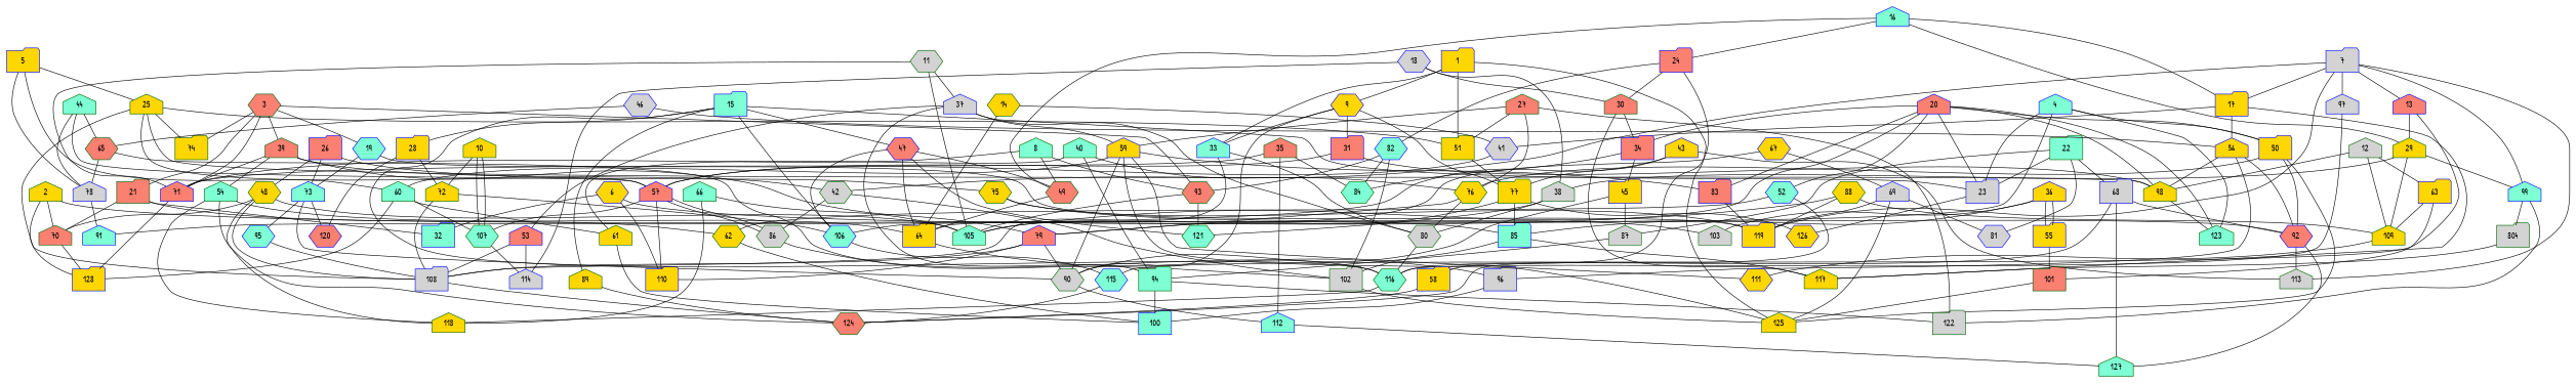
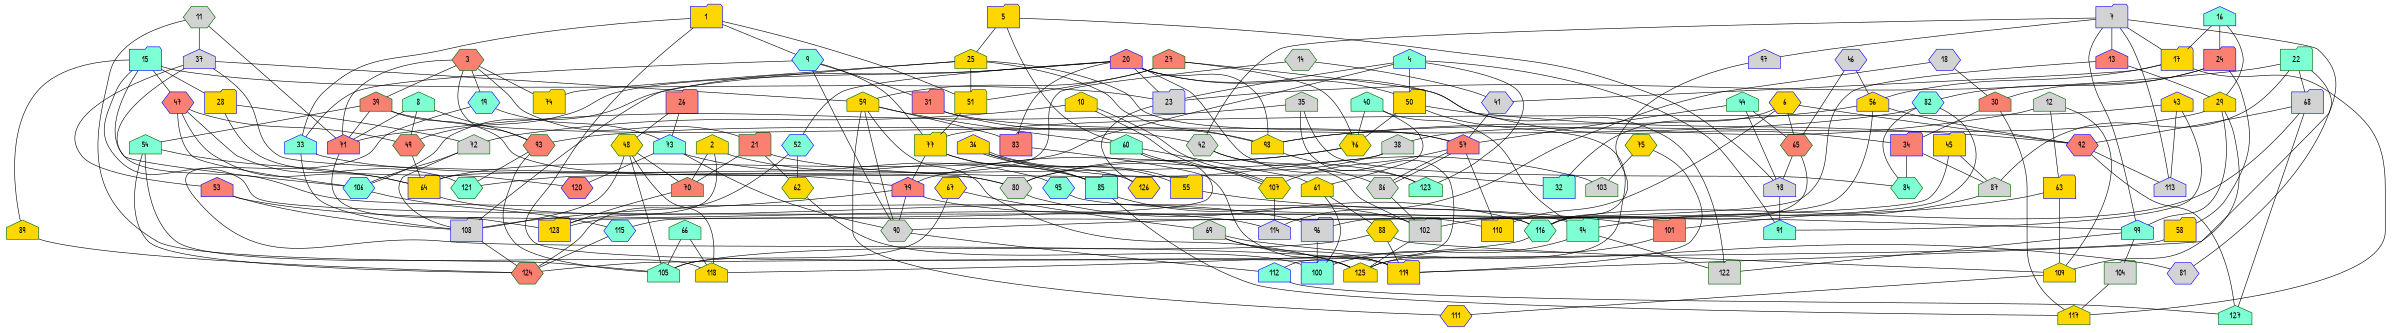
  graph {
    fontname="Patrick Hand"
    node [color=blue fillcolor=gold fontname="Patrick Hand" shape=house style=filled]
    edge [fontname="Patrick Hand"]
    1 [shape=folder]
-   9 [shape=hexagon]
+   9 [fillcolor=aquamarine shape=hexagon]
    33 [fillcolor=aquamarine]
    125 [color=darkgreen]
    51 [color=darkgreen shape=folder]
    31 [fillcolor=salmon shape=folder]
    77 [color=darkgreen shape=folder]
    90 [color=darkgreen fillcolor=lightgrey shape=hexagon]
    108 [fillcolor=lightgrey shape=folder]
    80 [color=darkgreen fillcolor=lightgrey shape=hexagon]
    2 [color=darkgreen]
    70 [color=darkgreen fillcolor=salmon]
    85 [fillcolor=aquamarine shape=folder]
    128 [shape=folder]
    117 [color=darkgreen]
    102 [color=darkgreen fillcolor=lightgrey shape=folder]
    3 [color=darkgreen fillcolor=salmon shape=hexagon]
    19 [fillcolor=aquamarine shape=hexagon]
    21 [color=darkgreen fillcolor=salmon shape=folder]
    39 [color=darkgreen fillcolor=salmon]
    71 [fillcolor=salmon]
    74 [color=darkgreen shape=folder]
    93 [color=darkgreen fillcolor=salmon shape=hexagon]
    119 [shape=folder]
    73 [fillcolor=aquamarine]
    32 [fillcolor=aquamarine shape=folder]
    62 [color=darkgreen shape=hexagon]
    42 [color=darkgreen fillcolor=lightgrey shape=hexagon]
    54 [color=darkgreen fillcolor=aquamarine]
    79 [fillcolor=salmon]
    105 [color=darkgreen fillcolor=aquamarine]
    121 [color=darkgreen fillcolor=aquamarine shape=hexagon]
    4 [fillcolor=aquamarine]
    23 [fillcolor=lightgrey shape=folder]
    50 [shape=folder]
    64 [shape=folder]
    91 [fillcolor=aquamarine]
    123 [color=darkgreen fillcolor=aquamarine]
    126 [shape=hexagon]
    92 [fillcolor=salmon shape=hexagon]
    76 [color=darkgreen shape=hexagon]
    96 [fillcolor=lightgrey shape=folder]
    5 [shape=folder]
    25 [color=darkgreen]
    60 [color=darkgreen fillcolor=aquamarine]
    78 [fillcolor=lightgrey]
    98 [color=darkgreen]
    57 [fillcolor=salmon]
-   107 [color=darkgreen fillcolor=aquamarine shape=hexagon]
+   107 [color=darkgreen shape=hexagon]
    61 [color=darkgreen]
    6 [shape=hexagon]
    65 [color=darkgreen fillcolor=salmon shape=hexagon]
    110 [shape=folder]
    116 [color=darkgreen fillcolor=aquamarine shape=hexagon]
-   113 [color=darkgreen fillcolor=lightgrey]
+   113 [fillcolor=lightgrey]
    127 [color=darkgreen fillcolor=aquamarine]
    7 [fillcolor=lightgrey shape=folder]
    13 [fillcolor=salmon]
    17 [shape=folder]
    97 [fillcolor=lightgrey]
    99 [fillcolor=aquamarine]
    29 [color=darkgreen]
    115 [fillcolor=aquamarine shape=hexagon]
    41 [fillcolor=lightgrey shape=hexagon]
    56
    86 [color=darkgreen fillcolor=lightgrey shape=hexagon]
    122 [color=darkgreen fillcolor=lightgrey shape=folder]
-   104 [color=darkgreen fillcolor=lightgrey shape=folder label=804]
+   104 [color=darkgreen fillcolor=lightgrey shape=folder]
    8 [color=darkgreen fillcolor=aquamarine]
    49 [color=darkgreen fillcolor=salmon shape=hexagon]
    112 [fillcolor=aquamarine]
    10 [color=darkgreen]
-   72 [color=darkgreen]
+   72 [color=darkgreen fillcolor=lightgrey]
    106 [fillcolor=aquamarine shape=hexagon]
    114 [fillcolor=lightgrey]
    11 [color=darkgreen fillcolor=lightgrey shape=hexagon]
    37 [fillcolor=lightgrey]
-   59
+   59 [color=darkgreen]
    53 [fillcolor=salmon]
    94 [color=darkgreen fillcolor=aquamarine shape=folder]
    12 [color=darkgreen fillcolor=lightgrey]
    63 [shape=folder]
    109 [color=darkgreen]
    101 [color=darkgreen fillcolor=salmon shape=folder]
    111 [shape=hexagon]
    38 [color=darkgreen fillcolor=lightgrey]
    124 [color=darkgreen fillcolor=salmon shape=hexagon]
-   14 [color=darkgreen shape=hexagon]
+   14 [color=darkgreen fillcolor=lightgrey shape=hexagon]
    15 [fillcolor=aquamarine shape=folder]
    28 [shape=folder]
    47 [fillcolor=salmon shape=hexagon]
    89 [color=darkgreen]
    120 [fillcolor=salmon shape=hexagon]
    118 [color=darkgreen]
    16 [fillcolor=aquamarine]
    24 [fillcolor=salmon shape=folder]
    30 [color=darkgreen fillcolor=salmon]
    58 [shape=folder]
    82 [fillcolor=aquamarine shape=hexagon]
    18 [fillcolor=lightgrey shape=hexagon]
    34 [fillcolor=salmon shape=folder]
    95 [fillcolor=aquamarine shape=hexagon]
    20 [fillcolor=salmon]
    52 [fillcolor=aquamarine shape=hexagon]
    83 [fillcolor=salmon shape=folder]
    87 [color=darkgreen fillcolor=lightgrey]
    84 [color=darkgreen fillcolor=aquamarine shape=hexagon]
    100 [fillcolor=aquamarine shape=folder]
    22 [color=darkgreen fillcolor=aquamarine shape=folder]
    68 [fillcolor=lightgrey shape=folder]
    81 [fillcolor=lightgrey shape=hexagon]
    26 [fillcolor=salmon shape=folder]
    48 [color=darkgreen shape=hexagon]
    75 [color=darkgreen shape=hexagon]
    103 [color=darkgreen fillcolor=lightgrey]
    27 [color=darkgreen fillcolor=salmon]
-   35 [color=darkgreen fillcolor=salmon]
+   35 [color=darkgreen fillcolor=lightgrey]
    36
    55 [shape=folder]
    40 [color=darkgreen fillcolor=aquamarine]
    88 [color=darkgreen shape=hexagon]
    43
    44 [color=darkgreen fillcolor=aquamarine]
    45 [shape=folder]
    46 [fillcolor=lightgrey shape=hexagon]
    66 [color=darkgreen fillcolor=aquamarine]
    67 [shape=hexagon]
-   69 [fillcolor=lightgrey]
+   69 [color=darkgreen fillcolor=lightgrey]
    1 -- 9
    1 -- 33
    1 -- 125
    1 -- 51
    9 -- 33
    9 -- 31
    9 -- 77
    9 -- 90
    33 -- 108
    33 -- 80
    51 -- 77
    31 -- 98
    31 -- 57
    77 -- 85
    77 -- 79
    77 -- 126
    90 -- 112
    108 -- 124
    80 -- 116
    2 -- 70
    2 -- 85
    2 -- 128
    70 -- 128
    85 -- 117
    85 -- 102
    102 -- 125
    3 -- 19
    3 -- 21
    3 -- 39
    3 -- 71
    3 -- 74
    3 -- 93
    19 -- 119
    19 -- 73
    21 -- 70
    21 -- 32
    21 -- 62
    39 -- 71
    39 -- 42
    39 -- 54
    39 -- 79
    71 -- 128
    93 -- 105
    93 -- 121
    73 -- 90
    73 -- 120
    73 -- 95
    62 -- 100
    42 -- 102
    42 -- 86
    54 -- 64
    54 -- 124
    54 -- 118
    79 -- 90
    79 -- 108
    79 -- 110
    4 -- 23
    4 -- 50
    4 -- 64
+   4 -- 91
    4 -- 123
    23 -- 126
    50 -- 125
    50 -- 92
    50 -- 76
    64 -- 96
    92 -- 113
    92 -- 127
    76 -- 80
    76 -- 79
    96 -- 100
    5 -- 25
    5 -- 60
    5 -- 78
    25 -- 51
    25 -- 108
    25 -- 74
    25 -- 98
    25 -- 57
    60 -- 128
    60 -- 107
    60 -- 61
    78 -- 91
    98 -- 123
    57 -- 107
    57 -- 110
    57 -- 86
    57 -- 86
    107 -- 114
    61 -- 100
+   61 -- 88
    6 -- 32
    6 -- 92
+   6 -- 65
    6 -- 110
    65 -- 78
    65 -- 116
    116 -- 118
    7 -- 119
    7 -- 42
    7 -- 113
    7 -- 13
    7 -- 17
    7 -- 97
    7 -- 99
    13 -- 29
    13 -- 115
    17 -- 117
    17 -- 41
    17 -- 56
    97 -- 116
    99 -- 122
    99 -- 104
    29 -- 99
    29 -- 109
    29 -- 38
    115 -- 124
    41 -- 57
    56 -- 92
    56 -- 96
    56 -- 98
    86 -- 102
    104 -- 117
    8 -- 71
    8 -- 93
    8 -- 49
    49 -- 64
    112 -- 127
    10 -- 107
    10 -- 107
    10 -- 72
    72 -- 108
    72 -- 106
    106 -- 115
    11 -- 71
    11 -- 105
    11 -- 37
    37 -- 80
    37 -- 59
    37 -- 53
    37 -- 94
    59 -- 125
    59 -- 90
    59 -- 60
    59 -- 111
    59 -- 83
    53 -- 108
    53 -- 114
    94 -- 122
    94 -- 100
    12 -- 98
    12 -- 63
    12 -- 109
    63 -- 109
    63 -- 101
    109 -- 111
    101 -- 125
    38 -- 80
    38 -- 121
    14 -- 64
    14 -- 41
    15 -- 23
    15 -- 116
    15 -- 106
    15 -- 28
    15 -- 47
    15 -- 89
    28 -- 72
    28 -- 120
    47 -- 121
    47 -- 64
    47 -- 49
    47 -- 106
    89 -- 124
    16 -- 17
    16 -- 29
-   16 -- 49
+   20 -- 49
    16 -- 24
    24 -- 30
    24 -- 58
    24 -- 82
    30 -- 117
    30 -- 34
    58 -- 124
    82 -- 102
    82 -- 93
    82 -- 84
    18 -- 114
-   18 -- 38
    18 -- 30
-   34 -- 45
+   34 -- 87
    34 -- 84
-   95 -- 108
+   95 -- 99
    20 -- 23
    20 -- 50
    20 -- 123
    20 -- 98
    20 -- 106
    20 -- 34
    20 -- 52
    20 -- 83
    52 -- 62
    52 -- 124
    83 -- 119
    87 -- 94
    22 -- 23
    22 -- 87
    22 -- 68
    22 -- 81
    68 -- 92
    68 -- 116
    68 -- 127
    26 -- 73
    26 -- 48
-   26 -- 75
    48 -- 108
    48 -- 70
    48 -- 105
    48 -- 118
    75 -- 119
    75 -- 103
    27 -- 51
    27 -- 76
    27 -- 122
    27 -- 59
    35 -- 71
    35 -- 112
    35 -- 84
    36 -- 85
    36 -- 103
    36 -- 55
    36 -- 55
    55 -- 101
    40 -- 76
    40 -- 61
    40 -- 94
    88 -- 119
    88 -- 105
    88 -- 109
    43 -- 77
    43 -- 91
    43 -- 113
    44 -- 78
    44 -- 57
    44 -- 65
    45 -- 90
    45 -- 87
    46 -- 65
    46 -- 56
    66 -- 105
    66 -- 118
    67 -- 105
    67 -- 69
    69 -- 125
    69 -- 119
    69 -- 81
  }
